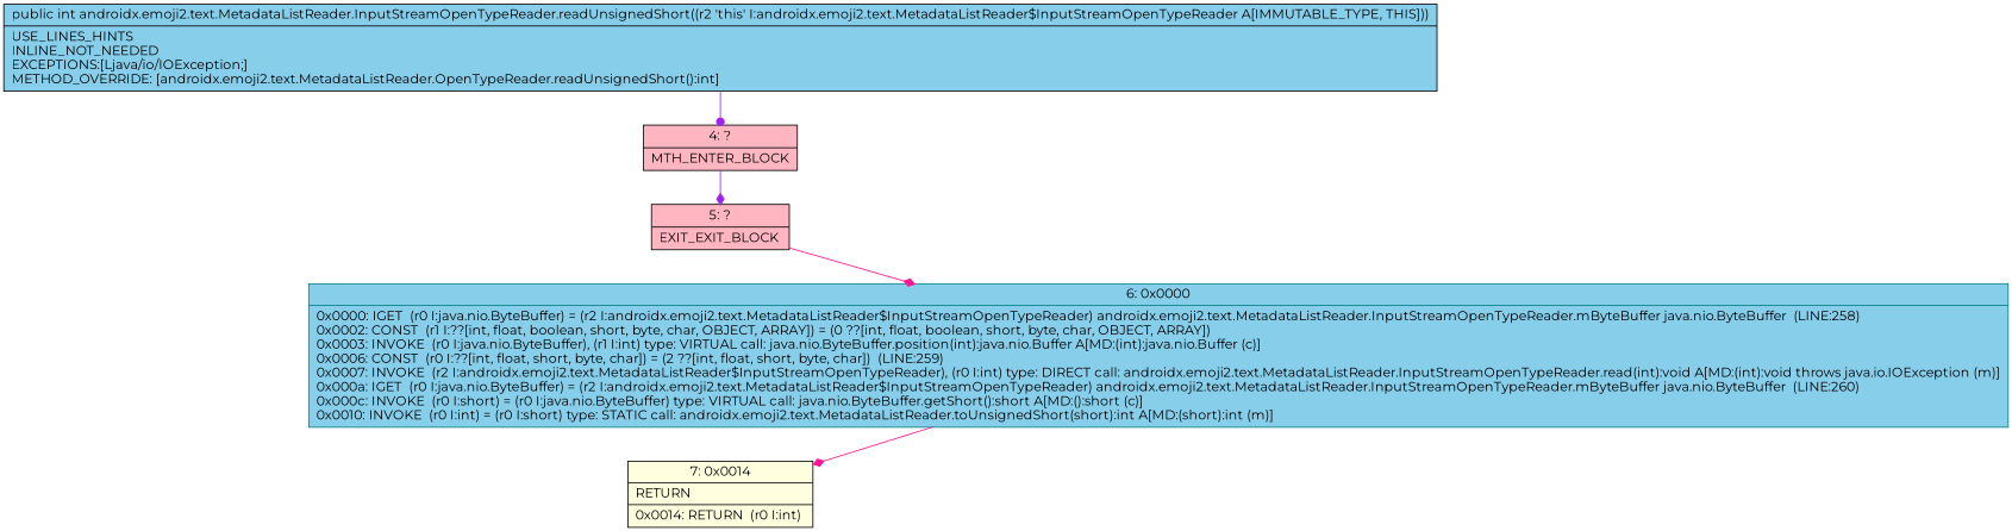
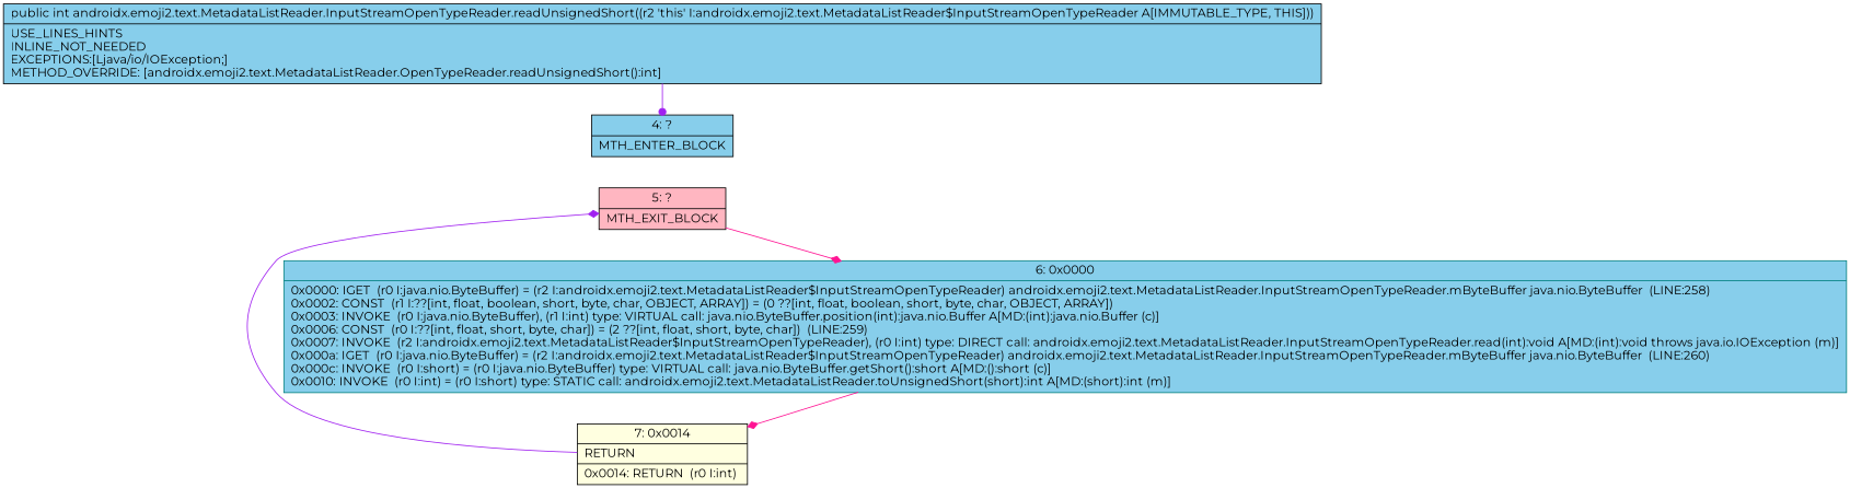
  digraph {
    fontname=Montserrat
    node [color=black fillcolor=lightpink fontname=Montserrat shape=record style=filled]
    edge [arrowhead=diamond color=deeppink fontname=Montserrat]
-   n1 [label="{4\:\ ?|MTH_ENTER_BLOCK\l}"]
+   n1 [fillcolor=skyblue label="{4\:\ ?|MTH_ENTER_BLOCK\l}"]
    n2 [color=teal fillcolor=skyblue label="{6\:\ 0x0000|0x0000: IGET  (r0 I:java.nio.ByteBuffer) = (r2 I:androidx.emoji2.text.MetadataListReader$InputStreamOpenTypeReader) androidx.emoji2.text.MetadataListReader.InputStreamOpenTypeReader.mByteBuffer java.nio.ByteBuffer  (LINE:258)\l0x0002: CONST  (r1 I:??[int, float, boolean, short, byte, char, OBJECT, ARRAY]) = (0 ??[int, float, boolean, short, byte, char, OBJECT, ARRAY]) \l0x0003: INVOKE  (r0 I:java.nio.ByteBuffer), (r1 I:int) type: VIRTUAL call: java.nio.ByteBuffer.position(int):java.nio.Buffer A[MD:(int):java.nio.Buffer (c)]\l0x0006: CONST  (r0 I:??[int, float, short, byte, char]) = (2 ??[int, float, short, byte, char])  (LINE:259)\l0x0007: INVOKE  (r2 I:androidx.emoji2.text.MetadataListReader$InputStreamOpenTypeReader), (r0 I:int) type: DIRECT call: androidx.emoji2.text.MetadataListReader.InputStreamOpenTypeReader.read(int):void A[MD:(int):void throws java.io.IOException (m)]\l0x000a: IGET  (r0 I:java.nio.ByteBuffer) = (r2 I:androidx.emoji2.text.MetadataListReader$InputStreamOpenTypeReader) androidx.emoji2.text.MetadataListReader.InputStreamOpenTypeReader.mByteBuffer java.nio.ByteBuffer  (LINE:260)\l0x000c: INVOKE  (r0 I:short) = (r0 I:java.nio.ByteBuffer) type: VIRTUAL call: java.nio.ByteBuffer.getShort():short A[MD:():short (c)]\l0x0010: INVOKE  (r0 I:int) = (r0 I:short) type: STATIC call: androidx.emoji2.text.MetadataListReader.toUnsignedShort(short):int A[MD:(short):int (m)]\l}"]
    n3 [fillcolor=lightyellow label="{7\:\ 0x0014|RETURN\l|0x0014: RETURN  (r0 I:int) \l}"]
-   n4 [label="{5\:\ ?|EXIT_EXIT_BLOCK\l}"]
+   n4 [label="{5\:\ ?|MTH_EXIT_BLOCK\l}"]
    n5 [fillcolor=skyblue label="{public int androidx.emoji2.text.MetadataListReader.InputStreamOpenTypeReader.readUnsignedShort((r2 'this' I:androidx.emoji2.text.MetadataListReader$InputStreamOpenTypeReader A[IMMUTABLE_TYPE, THIS]))  | USE_LINES_HINTS\lINLINE_NOT_NEEDED\lEXCEPTIONS:[Ljava\/io\/IOException;]\lMETHOD_OVERRIDE: [androidx.emoji2.text.MetadataListReader.OpenTypeReader.readUnsignedShort():int]\l}"]
    n2 -> n3
-   n1 -> n4 [color=purple]
+   n3 -> n4 [color=purple]
    n4 -> n2
    n5 -> n1 [arrowhead=dot color=purple]
  }
